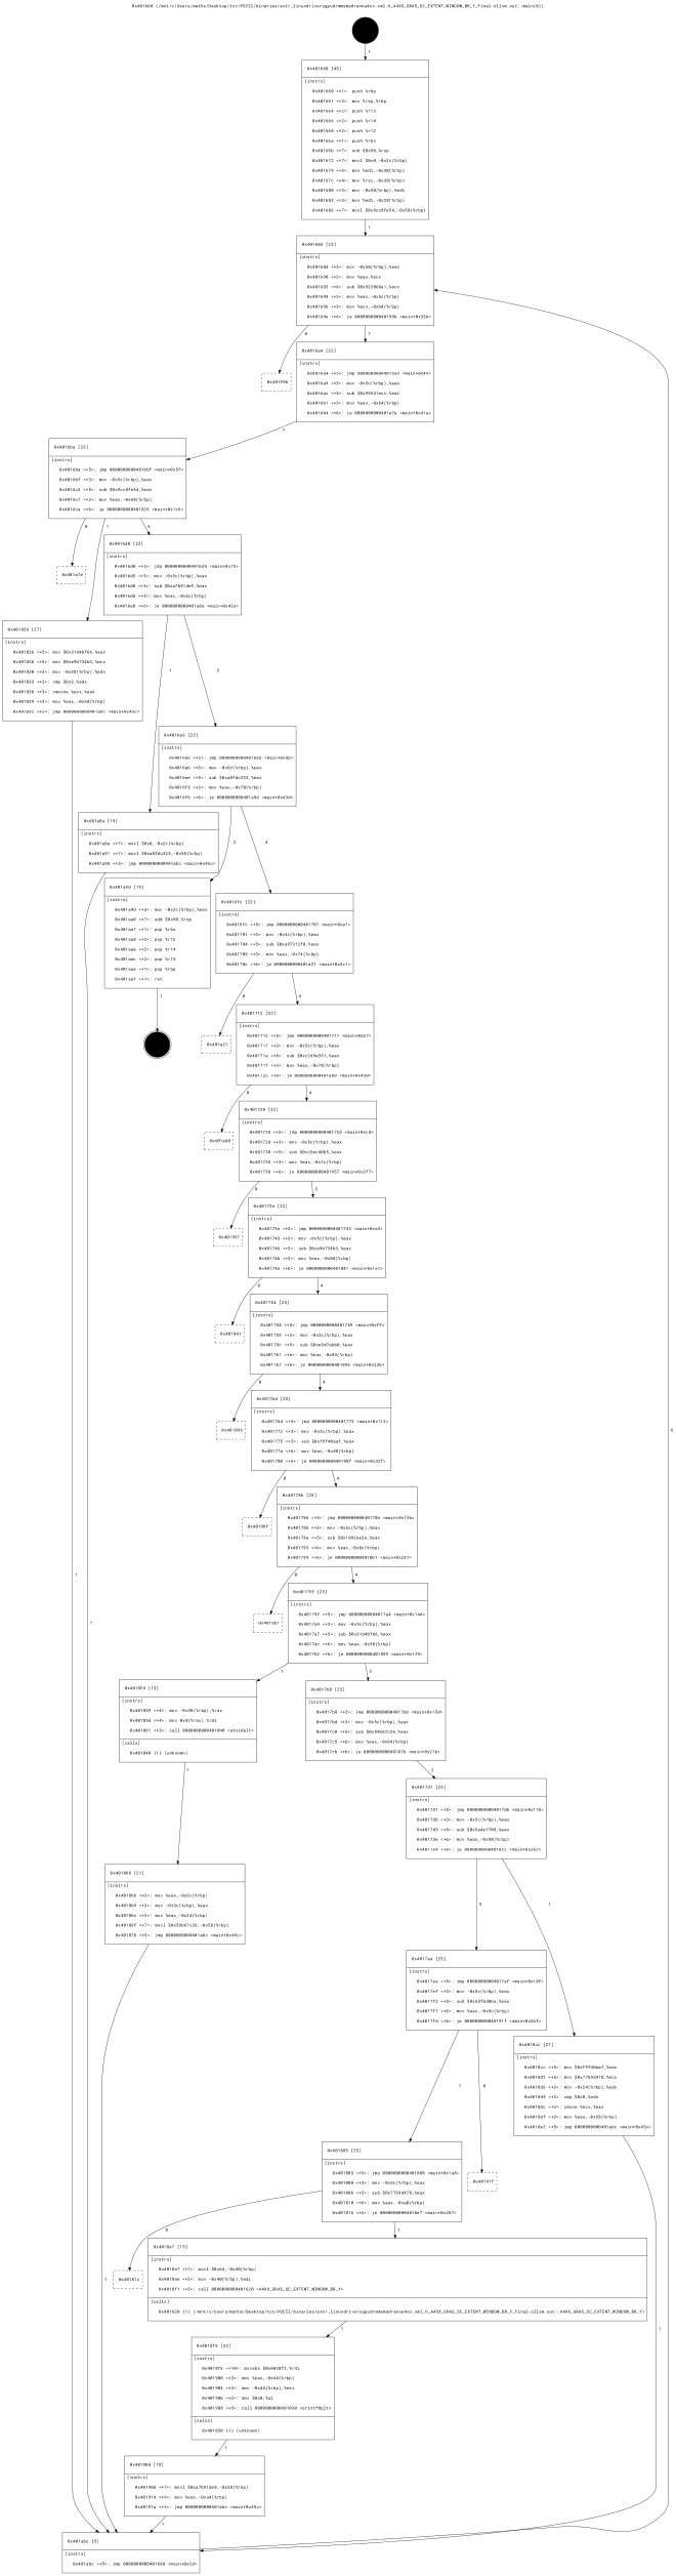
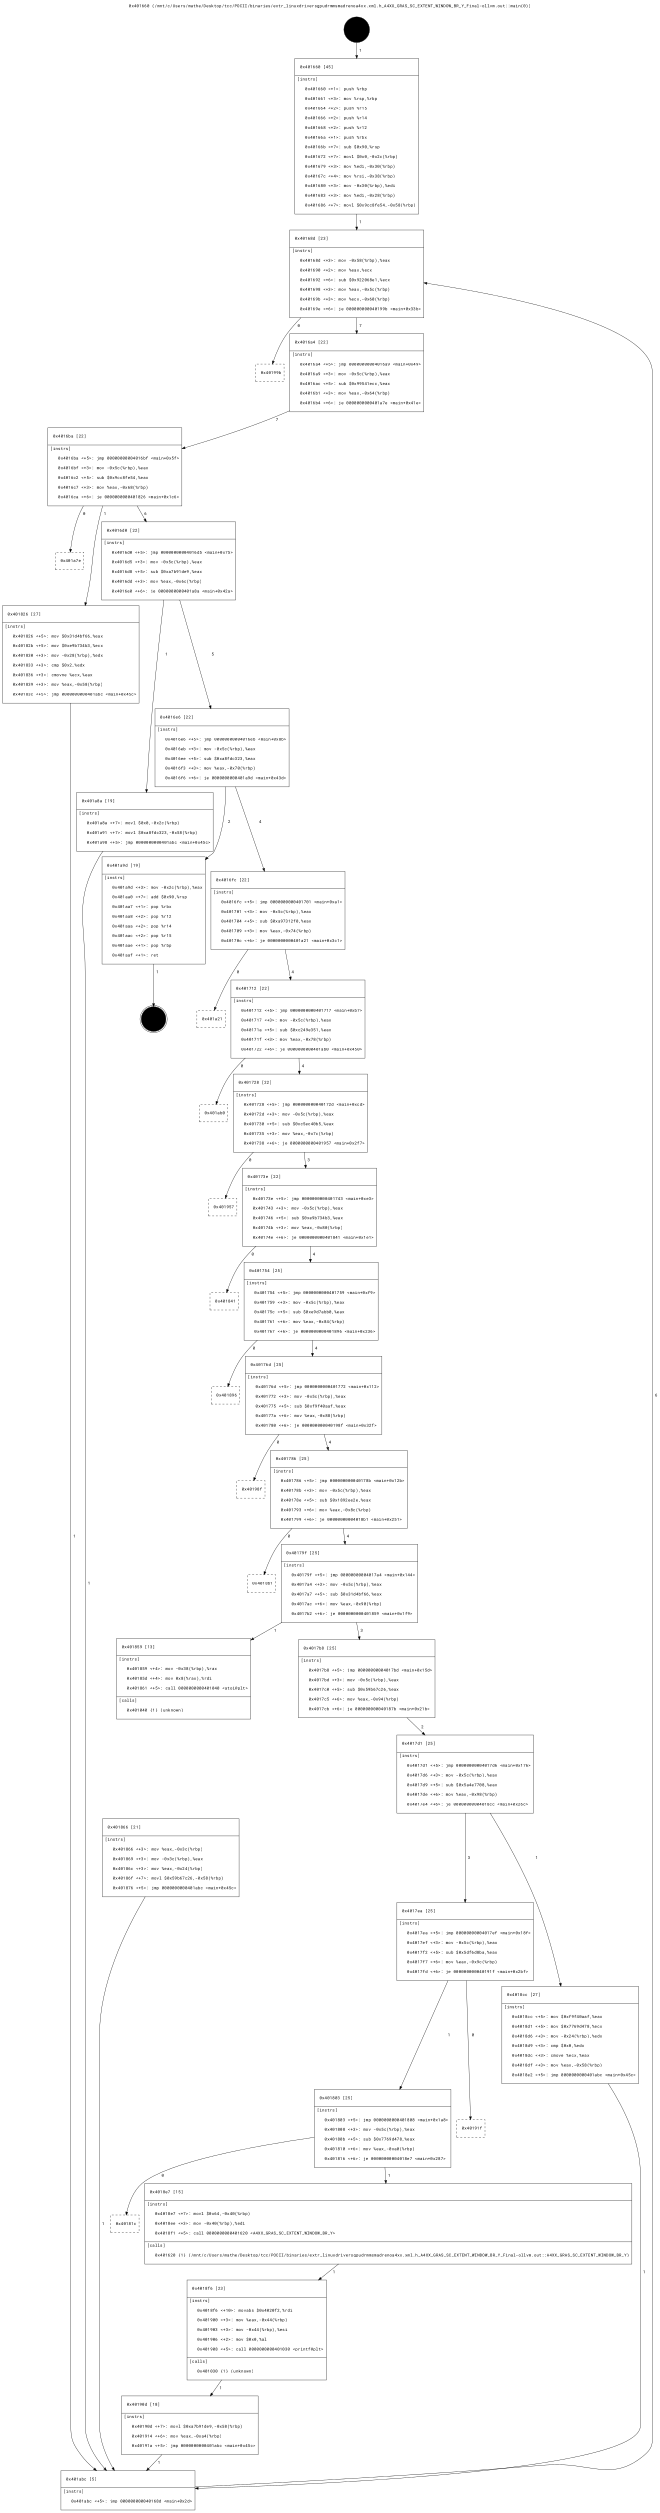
  digraph {
    fontname="Roboto Mono"
    label="0x401660 (/mnt/c/Users/mathe/Desktop/tcc/POCII/binaries/extr_linuxdriversgpudrmmsmadrenoa4xx.xml.h_A4XX_GRAS_SC_EXTENT_WINDOW_BR_Y_Final-ollvm.out::main(0))"
    labelloc=t
    node [fontname="Roboto Mono" shape=record]
    edge [fontname="Roboto Mono"]
    Entry [fillcolor=black height=0.3 shape=circle style=filled width=0.3]
    n2 [label="{\n     0x401660 [45]\l\n     | [instrs]\l\n     &nbsp;&nbsp;0x401660 \<+1\>: push %rbp\l\n     &nbsp;&nbsp;0x401661 \<+3\>: mov %rsp,%rbp\l\n     &nbsp;&nbsp;0x401664 \<+2\>: push %r15\l\n     &nbsp;&nbsp;0x401666 \<+2\>: push %r14\l\n     &nbsp;&nbsp;0x401668 \<+2\>: push %r12\l\n     &nbsp;&nbsp;0x40166a \<+1\>: push %rbx\l\n     &nbsp;&nbsp;0x40166b \<+7\>: sub $0x90,%rsp\l\n     &nbsp;&nbsp;0x401672 \<+7\>: movl $0x0,-0x2c(%rbp)\l\n     &nbsp;&nbsp;0x401679 \<+3\>: mov %edi,-0x30(%rbp)\l\n     &nbsp;&nbsp;0x40167c \<+4\>: mov %rsi,-0x38(%rbp)\l\n     &nbsp;&nbsp;0x401680 \<+3\>: mov -0x30(%rbp),%edi\l\n     &nbsp;&nbsp;0x401683 \<+3\>: mov %edi,-0x28(%rbp)\l\n     &nbsp;&nbsp;0x401686 \<+7\>: movl $0x9cc8fe54,-0x58(%rbp)\l\n  }"]
    n3 [label="{\n     0x40168d [23]\l\n     | [instrs]\l\n     &nbsp;&nbsp;0x40168d \<+3\>: mov -0x58(%rbp),%eax\l\n     &nbsp;&nbsp;0x401690 \<+2\>: mov %eax,%ecx\l\n     &nbsp;&nbsp;0x401692 \<+6\>: sub $0x922068e1,%ecx\l\n     &nbsp;&nbsp;0x401698 \<+3\>: mov %eax,-0x5c(%rbp)\l\n     &nbsp;&nbsp;0x40169b \<+3\>: mov %ecx,-0x60(%rbp)\l\n     &nbsp;&nbsp;0x40169e \<+6\>: je 000000000040199b \<main+0x33b\>\l\n  }"]
    n4 [label="{\n     0x40199b\l\n  }" style=dashed]
    n5 [label="{\n     0x4016a4 [22]\l\n     | [instrs]\l\n     &nbsp;&nbsp;0x4016a4 \<+5\>: jmp 00000000004016a9 \<main+0x49\>\l\n     &nbsp;&nbsp;0x4016a9 \<+3\>: mov -0x5c(%rbp),%eax\l\n     &nbsp;&nbsp;0x4016ac \<+5\>: sub $0x99541ecc,%eax\l\n     &nbsp;&nbsp;0x4016b1 \<+3\>: mov %eax,-0x64(%rbp)\l\n     &nbsp;&nbsp;0x4016b4 \<+6\>: je 0000000000401a7e \<main+0x41e\>\l\n  }"]
    n6 [label="{\n     0x4016ba [22]\l\n     | [instrs]\l\n     &nbsp;&nbsp;0x4016ba \<+5\>: jmp 00000000004016bf \<main+0x5f\>\l\n     &nbsp;&nbsp;0x4016bf \<+3\>: mov -0x5c(%rbp),%eax\l\n     &nbsp;&nbsp;0x4016c2 \<+5\>: sub $0x9cc8fe54,%eax\l\n     &nbsp;&nbsp;0x4016c7 \<+3\>: mov %eax,-0x68(%rbp)\l\n     &nbsp;&nbsp;0x4016ca \<+6\>: je 0000000000401826 \<main+0x1c6\>\l\n  }"]
    n7 [label="{\n     0x401a7e\l\n  }" style=dashed]
    n8 [label="{\n     0x401826 [27]\l\n     | [instrs]\l\n     &nbsp;&nbsp;0x401826 \<+5\>: mov $0x31d4bf66,%eax\l\n     &nbsp;&nbsp;0x40182b \<+5\>: mov $0xe9b734b3,%ecx\l\n     &nbsp;&nbsp;0x401830 \<+3\>: mov -0x28(%rbp),%edx\l\n     &nbsp;&nbsp;0x401833 \<+3\>: cmp $0x2,%edx\l\n     &nbsp;&nbsp;0x401836 \<+3\>: cmovne %ecx,%eax\l\n     &nbsp;&nbsp;0x401839 \<+3\>: mov %eax,-0x58(%rbp)\l\n     &nbsp;&nbsp;0x40183c \<+5\>: jmp 0000000000401abc \<main+0x45c\>\l\n  }"]
    n9 [label="{\n     0x4016d0 [22]\l\n     | [instrs]\l\n     &nbsp;&nbsp;0x4016d0 \<+5\>: jmp 00000000004016d5 \<main+0x75\>\l\n     &nbsp;&nbsp;0x4016d5 \<+3\>: mov -0x5c(%rbp),%eax\l\n     &nbsp;&nbsp;0x4016d8 \<+5\>: sub $0xa7b91de9,%eax\l\n     &nbsp;&nbsp;0x4016dd \<+3\>: mov %eax,-0x6c(%rbp)\l\n     &nbsp;&nbsp;0x4016e0 \<+6\>: je 0000000000401a8a \<main+0x42a\>\l\n  }"]
    Exit [fillcolor=black height=0.3 peripheries=2 shape=circle style=filled width=0.3]
    n11 [label="{\n     0x401abc [5]\l\n     | [instrs]\l\n     &nbsp;&nbsp;0x401abc \<+5\>: jmp 000000000040168d \<main+0x2d\>\l\n  }"]
    n12 [label="{\n     0x401a8a [19]\l\n     | [instrs]\l\n     &nbsp;&nbsp;0x401a8a \<+7\>: movl $0x0,-0x2c(%rbp)\l\n     &nbsp;&nbsp;0x401a91 \<+7\>: movl $0xa8fdc323,-0x58(%rbp)\l\n     &nbsp;&nbsp;0x401a98 \<+5\>: jmp 0000000000401abc \<main+0x45c\>\l\n  }"]
    n13 [label="{\n     0x4016e6 [22]\l\n     | [instrs]\l\n     &nbsp;&nbsp;0x4016e6 \<+5\>: jmp 00000000004016eb \<main+0x8b\>\l\n     &nbsp;&nbsp;0x4016eb \<+3\>: mov -0x5c(%rbp),%eax\l\n     &nbsp;&nbsp;0x4016ee \<+5\>: sub $0xa8fdc323,%eax\l\n     &nbsp;&nbsp;0x4016f3 \<+3\>: mov %eax,-0x70(%rbp)\l\n     &nbsp;&nbsp;0x4016f6 \<+6\>: je 0000000000401a9d \<main+0x43d\>\l\n  }"]
    n14 [label="{\n     0x40190d [18]\l\n     | [instrs]\l\n     &nbsp;&nbsp;0x40190d \<+7\>: movl $0xa7b91de9,-0x58(%rbp)\l\n     &nbsp;&nbsp;0x401914 \<+6\>: mov %eax,-0xa4(%rbp)\l\n     &nbsp;&nbsp;0x40191a \<+5\>: jmp 0000000000401abc \<main+0x45c\>\l\n  }"]
    n15 [label="{\n     0x401a9d [19]\l\n     | [instrs]\l\n     &nbsp;&nbsp;0x401a9d \<+3\>: mov -0x2c(%rbp),%eax\l\n     &nbsp;&nbsp;0x401aa0 \<+7\>: add $0x90,%rsp\l\n     &nbsp;&nbsp;0x401aa7 \<+1\>: pop %rbx\l\n     &nbsp;&nbsp;0x401aa8 \<+2\>: pop %r12\l\n     &nbsp;&nbsp;0x401aaa \<+2\>: pop %r14\l\n     &nbsp;&nbsp;0x401aac \<+2\>: pop %r15\l\n     &nbsp;&nbsp;0x401aae \<+1\>: pop %rbp\l\n     &nbsp;&nbsp;0x401aaf \<+1\>: ret\l\n  }"]
    n16 [label="{\n     0x4016fc [22]\l\n     | [instrs]\l\n     &nbsp;&nbsp;0x4016fc \<+5\>: jmp 0000000000401701 \<main+0xa1\>\l\n     &nbsp;&nbsp;0x401701 \<+3\>: mov -0x5c(%rbp),%eax\l\n     &nbsp;&nbsp;0x401704 \<+5\>: sub $0xa97312f0,%eax\l\n     &nbsp;&nbsp;0x401709 \<+3\>: mov %eax,-0x74(%rbp)\l\n     &nbsp;&nbsp;0x40170c \<+6\>: je 0000000000401a21 \<main+0x3c1\>\l\n  }"]
    n17 [label="{\n     0x4018f6 [23]\l\n     | [instrs]\l\n     &nbsp;&nbsp;0x4018f6 \<+10\>: movabs $0x4020f2,%rdi\l\n     &nbsp;&nbsp;0x401900 \<+3\>: mov %eax,-0x44(%rbp)\l\n     &nbsp;&nbsp;0x401903 \<+3\>: mov -0x44(%rbp),%esi\l\n     &nbsp;&nbsp;0x401906 \<+2\>: mov $0x0,%al\l\n     &nbsp;&nbsp;0x401908 \<+5\>: call 0000000000401030 \<printf@plt\>\l\n     | [calls]\l\n     &nbsp;&nbsp;0x401030 \{1\} (unknown)\l\n  }"]
    n18 [label="{\n     0x401a21\l\n  }" style=dashed]
    n19 [label="{\n     0x401712 [22]\l\n     | [instrs]\l\n     &nbsp;&nbsp;0x401712 \<+5\>: jmp 0000000000401717 \<main+0xb7\>\l\n     &nbsp;&nbsp;0x401717 \<+3\>: mov -0x5c(%rbp),%eax\l\n     &nbsp;&nbsp;0x40171a \<+5\>: sub $0xc249e351,%eax\l\n     &nbsp;&nbsp;0x40171f \<+3\>: mov %eax,-0x78(%rbp)\l\n     &nbsp;&nbsp;0x401722 \<+6\>: je 0000000000401ab0 \<main+0x450\>\l\n  }"]
    n20 [label="{\n     0x40181c\l\n  }" style=dashed]
    n21 [label="{\n     0x401ab0\l\n  }" style=dashed]
    n22 [label="{\n     0x401728 [22]\l\n     | [instrs]\l\n     &nbsp;&nbsp;0x401728 \<+5\>: jmp 000000000040172d \<main+0xcd\>\l\n     &nbsp;&nbsp;0x40172d \<+3\>: mov -0x5c(%rbp),%eax\l\n     &nbsp;&nbsp;0x401730 \<+5\>: sub $0xc5ec40b5,%eax\l\n     &nbsp;&nbsp;0x401735 \<+3\>: mov %eax,-0x7c(%rbp)\l\n     &nbsp;&nbsp;0x401738 \<+6\>: je 0000000000401957 \<main+0x2f7\>\l\n  }"]
    n23 [label="{\n     0x4018e7 [15]\l\n     | [instrs]\l\n     &nbsp;&nbsp;0x4018e7 \<+7\>: movl $0x64,-0x40(%rbp)\l\n     &nbsp;&nbsp;0x4018ee \<+3\>: mov -0x40(%rbp),%edi\l\n     &nbsp;&nbsp;0x4018f1 \<+5\>: call 0000000000401620 \<A4XX_GRAS_SC_EXTENT_WINDOW_BR_Y\>\l\n     | [calls]\l\n     &nbsp;&nbsp;0x401620 \{1\} (/mnt/c/Users/mathe/Desktop/tcc/POCII/binaries/extr_linuxdriversgpudrmmsmadrenoa4xx.xml.h_A4XX_GRAS_SC_EXTENT_WINDOW_BR_Y_Final-ollvm.out::A4XX_GRAS_SC_EXTENT_WINDOW_BR_Y)\l\n  }"]
    n24 [label="{\n     0x401957\l\n  }" style=dashed]
    n25 [label="{\n     0x40173e [22]\l\n     | [instrs]\l\n     &nbsp;&nbsp;0x40173e \<+5\>: jmp 0000000000401743 \<main+0xe3\>\l\n     &nbsp;&nbsp;0x401743 \<+3\>: mov -0x5c(%rbp),%eax\l\n     &nbsp;&nbsp;0x401746 \<+5\>: sub $0xe9b734b3,%eax\l\n     &nbsp;&nbsp;0x40174b \<+3\>: mov %eax,-0x80(%rbp)\l\n     &nbsp;&nbsp;0x40174e \<+6\>: je 0000000000401841 \<main+0x1e1\>\l\n  }"]
    n26 [label="{\n     0x401803 [25]\l\n     | [instrs]\l\n     &nbsp;&nbsp;0x401803 \<+5\>: jmp 0000000000401808 \<main+0x1a8\>\l\n     &nbsp;&nbsp;0x401808 \<+3\>: mov -0x5c(%rbp),%eax\l\n     &nbsp;&nbsp;0x40180b \<+5\>: sub $0x7769d478,%eax\l\n     &nbsp;&nbsp;0x401810 \<+6\>: mov %eax,-0xa0(%rbp)\l\n     &nbsp;&nbsp;0x401816 \<+6\>: je 00000000004018e7 \<main+0x287\>\l\n  }"]
    n27 [label="{\n     0x401841\l\n  }" style=dashed]
    n28 [label="{\n     0x401754 [25]\l\n     | [instrs]\l\n     &nbsp;&nbsp;0x401754 \<+5\>: jmp 0000000000401759 \<main+0xf9\>\l\n     &nbsp;&nbsp;0x401759 \<+3\>: mov -0x5c(%rbp),%eax\l\n     &nbsp;&nbsp;0x40175c \<+5\>: sub $0xe9d7abb0,%eax\l\n     &nbsp;&nbsp;0x401761 \<+6\>: mov %eax,-0x84(%rbp)\l\n     &nbsp;&nbsp;0x401767 \<+6\>: je 0000000000401896 \<main+0x236\>\l\n  }"]
    n29 [label="{\n     0x40191f\l\n  }" style=dashed]
    n30 [label="{\n     0x401896\l\n  }" style=dashed]
    n31 [label="{\n     0x40176d [25]\l\n     | [instrs]\l\n     &nbsp;&nbsp;0x40176d \<+5\>: jmp 0000000000401772 \<main+0x112\>\l\n     &nbsp;&nbsp;0x401772 \<+3\>: mov -0x5c(%rbp),%eax\l\n     &nbsp;&nbsp;0x401775 \<+5\>: sub $0xf9f40aaf,%eax\l\n     &nbsp;&nbsp;0x40177a \<+6\>: mov %eax,-0x88(%rbp)\l\n     &nbsp;&nbsp;0x401780 \<+6\>: je 000000000040198f \<main+0x32f\>\l\n  }"]
    n32 [label="{\n     0x4017ea [25]\l\n     | [instrs]\l\n     &nbsp;&nbsp;0x4017ea \<+5\>: jmp 00000000004017ef \<main+0x18f\>\l\n     &nbsp;&nbsp;0x4017ef \<+3\>: mov -0x5c(%rbp),%eax\l\n     &nbsp;&nbsp;0x4017f2 \<+5\>: sub $0x5df6d8ba,%eax\l\n     &nbsp;&nbsp;0x4017f7 \<+6\>: mov %eax,-0x9c(%rbp)\l\n     &nbsp;&nbsp;0x4017fd \<+6\>: je 000000000040191f \<main+0x2bf\>\l\n  }"]
    n33 [label="{\n     0x40198f\l\n  }" style=dashed]
    n34 [label="{\n     0x401786 [25]\l\n     | [instrs]\l\n     &nbsp;&nbsp;0x401786 \<+5\>: jmp 000000000040178b \<main+0x12b\>\l\n     &nbsp;&nbsp;0x40178b \<+3\>: mov -0x5c(%rbp),%eax\l\n     &nbsp;&nbsp;0x40178e \<+5\>: sub $0x1892ee2e,%eax\l\n     &nbsp;&nbsp;0x401793 \<+6\>: mov %eax,-0x8c(%rbp)\l\n     &nbsp;&nbsp;0x401799 \<+6\>: je 00000000004018b1 \<main+0x251\>\l\n  }"]
    n35 [label="{\n     0x4018cc [27]\l\n     | [instrs]\l\n     &nbsp;&nbsp;0x4018cc \<+5\>: mov $0xf9f40aaf,%eax\l\n     &nbsp;&nbsp;0x4018d1 \<+5\>: mov $0x7769d478,%ecx\l\n     &nbsp;&nbsp;0x4018d6 \<+3\>: mov -0x24(%rbp),%edx\l\n     &nbsp;&nbsp;0x4018d9 \<+3\>: cmp $0x0,%edx\l\n     &nbsp;&nbsp;0x4018dc \<+3\>: cmove %ecx,%eax\l\n     &nbsp;&nbsp;0x4018df \<+3\>: mov %eax,-0x58(%rbp)\l\n     &nbsp;&nbsp;0x4018e2 \<+5\>: jmp 0000000000401abc \<main+0x45c\>\l\n  }"]
    n36 [label="{\n     0x4018b1\l\n  }" style=dashed]
    n37 [label="{\n     0x40179f [25]\l\n     | [instrs]\l\n     &nbsp;&nbsp;0x40179f \<+5\>: jmp 00000000004017a4 \<main+0x144\>\l\n     &nbsp;&nbsp;0x4017a4 \<+3\>: mov -0x5c(%rbp),%eax\l\n     &nbsp;&nbsp;0x4017a7 \<+5\>: sub $0x31d4bf66,%eax\l\n     &nbsp;&nbsp;0x4017ac \<+6\>: mov %eax,-0x90(%rbp)\l\n     &nbsp;&nbsp;0x4017b2 \<+6\>: je 0000000000401859 \<main+0x1f9\>\l\n  }"]
    n38 [label="{\n     0x4017d1 [25]\l\n     | [instrs]\l\n     &nbsp;&nbsp;0x4017d1 \<+5\>: jmp 00000000004017d6 \<main+0x176\>\l\n     &nbsp;&nbsp;0x4017d6 \<+3\>: mov -0x5c(%rbp),%eax\l\n     &nbsp;&nbsp;0x4017d9 \<+5\>: sub $0x5a4e7708,%eax\l\n     &nbsp;&nbsp;0x4017de \<+6\>: mov %eax,-0x98(%rbp)\l\n     &nbsp;&nbsp;0x4017e4 \<+6\>: je 00000000004018cc \<main+0x26c\>\l\n  }"]
    n39 [label="{\n     0x401859 [13]\l\n     | [instrs]\l\n     &nbsp;&nbsp;0x401859 \<+4\>: mov -0x38(%rbp),%rax\l\n     &nbsp;&nbsp;0x40185d \<+4\>: mov 0x8(%rax),%rdi\l\n     &nbsp;&nbsp;0x401861 \<+5\>: call 0000000000401040 \<atoi@plt\>\l\n     | [calls]\l\n     &nbsp;&nbsp;0x401040 \{1\} (unknown)\l\n  }"]
    n40 [label="{\n     0x4017b8 [25]\l\n     | [instrs]\l\n     &nbsp;&nbsp;0x4017b8 \<+5\>: jmp 00000000004017bd \<main+0x15d\>\l\n     &nbsp;&nbsp;0x4017bd \<+3\>: mov -0x5c(%rbp),%eax\l\n     &nbsp;&nbsp;0x4017c0 \<+5\>: sub $0x59b67c26,%eax\l\n     &nbsp;&nbsp;0x4017c5 \<+6\>: mov %eax,-0x94(%rbp)\l\n     &nbsp;&nbsp;0x4017cb \<+6\>: je 000000000040187b \<main+0x21b\>\l\n  }"]
    n41 [label="{\n     0x401866 [21]\l\n     | [instrs]\l\n     &nbsp;&nbsp;0x401866 \<+3\>: mov %eax,-0x3c(%rbp)\l\n     &nbsp;&nbsp;0x401869 \<+3\>: mov -0x3c(%rbp),%eax\l\n     &nbsp;&nbsp;0x40186c \<+3\>: mov %eax,-0x24(%rbp)\l\n     &nbsp;&nbsp;0x40186f \<+7\>: movl $0x59b67c26,-0x58(%rbp)\l\n     &nbsp;&nbsp;0x401876 \<+5\>: jmp 0000000000401abc \<main+0x45c\>\l\n  }"]
    Entry -> n2 [label=" 1"]
    n2 -> n3 [label=" 1"]
    n3 -> n4 [label=" 0"]
    n3 -> n5 [label=" 7"]
    n5 -> n6 [label=" 7"]
    n6 -> n7 [label=" 0"]
    n6 -> n8 [label=" 1"]
    n6 -> n9 [label=" 6"]
    n8 -> n11 [label=" 1"]
    n9 -> n12 [label=" 1"]
    n9 -> n13 [label=" 5"]
    n11 -> n3 [label=" 6"]
    n12 -> n11 [label=" 1"]
    n13 -> n15 [label=" 2"]
    n13 -> n16 [label=" 4"]
    n14 -> n11 [label=" 1"]
    n15 -> Exit [label=" 1"]
    n16 -> n18 [label=" 0"]
    n16 -> n19 [label=" 4"]
    n17 -> n14 [label=" 1"]
    n19 -> n21 [label=" 0"]
    n19 -> n22 [label=" 4"]
    n22 -> n24 [label=" 0"]
    n22 -> n25 [label=" 3"]
    n23 -> n17 [label=" 1"]
    n25 -> n27 [label=" 0"]
    n25 -> n28 [label=" 4"]
    n26 -> n20 [label=" 0"]
    n26 -> n23 [label=" 1"]
    n28 -> n30 [label=" 0"]
    n28 -> n31 [label=" 4"]
    n31 -> n33 [label=" 0"]
    n31 -> n34 [label=" 4"]
    n32 -> n26 [label=" 1"]
    n32 -> n29 [label=" 0"]
    n34 -> n36 [label=" 0"]
    n34 -> n37 [label=" 4"]
    n35 -> n11 [label=" 1"]
    n37 -> n39 [label=" 1"]
    n37 -> n40 [label=" 3"]
    n38 -> n32 [label=" 3"]
    n38 -> n35 [label=" 1"]
-   n39 -> n41 [label=" 1"]
    n40 -> n38 [label=" 2"]
    n41 -> n11 [label=" 1"]
  }
